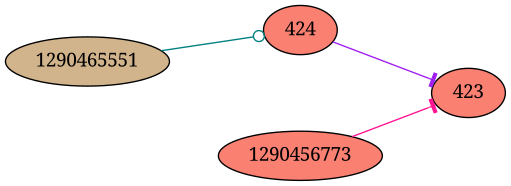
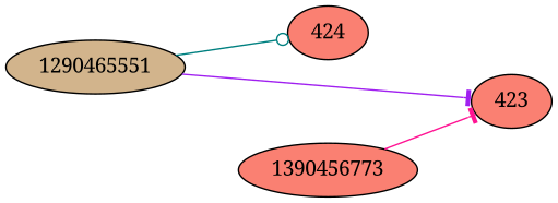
  strict digraph {
    fontname="Noto Serif"
    rankdir=LR
    node [fillcolor=salmon fontname="Noto Serif" style=filled]
    edge [arrowhead=tee fontname="Noto Serif"]
    1290465551 [fillcolor=tan]
    424
    423
-   1290456773
+   1290456773 [label=1390456773]
    1290465551 -> 424 [arrowhead=odot color=teal]
-   424 -> 423 [color=purple]
+   1290465551 -> 423 [color=purple]
    1290456773 -> 423 [color=deeppink]
  }
